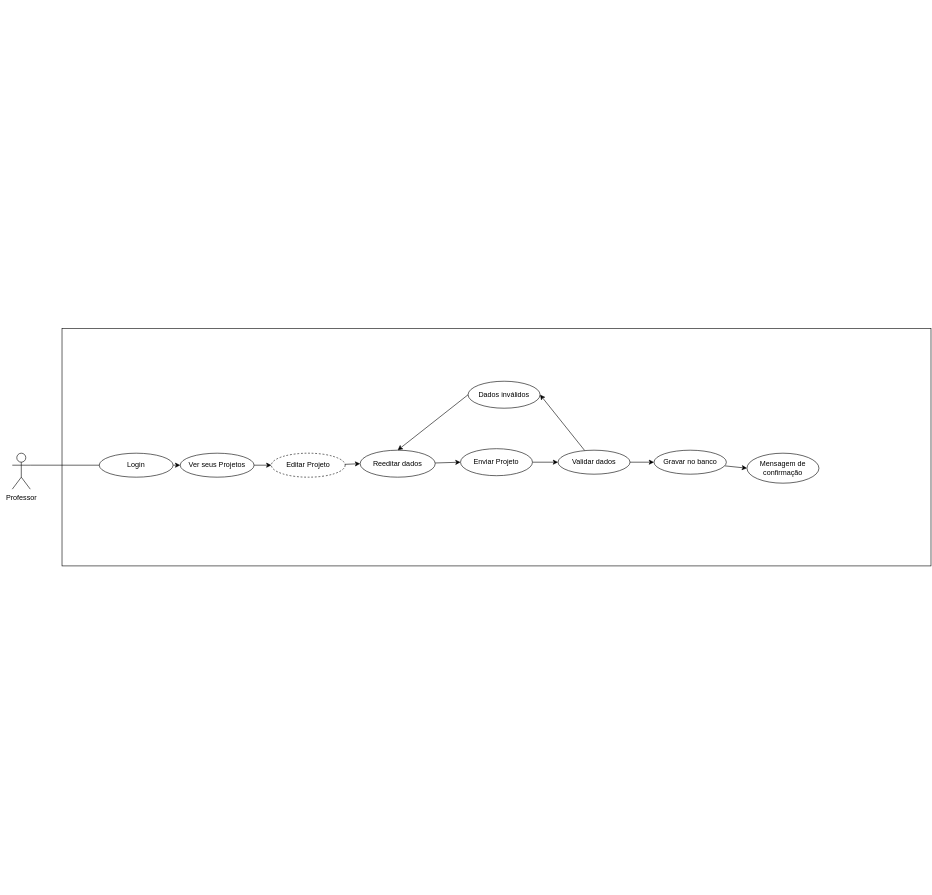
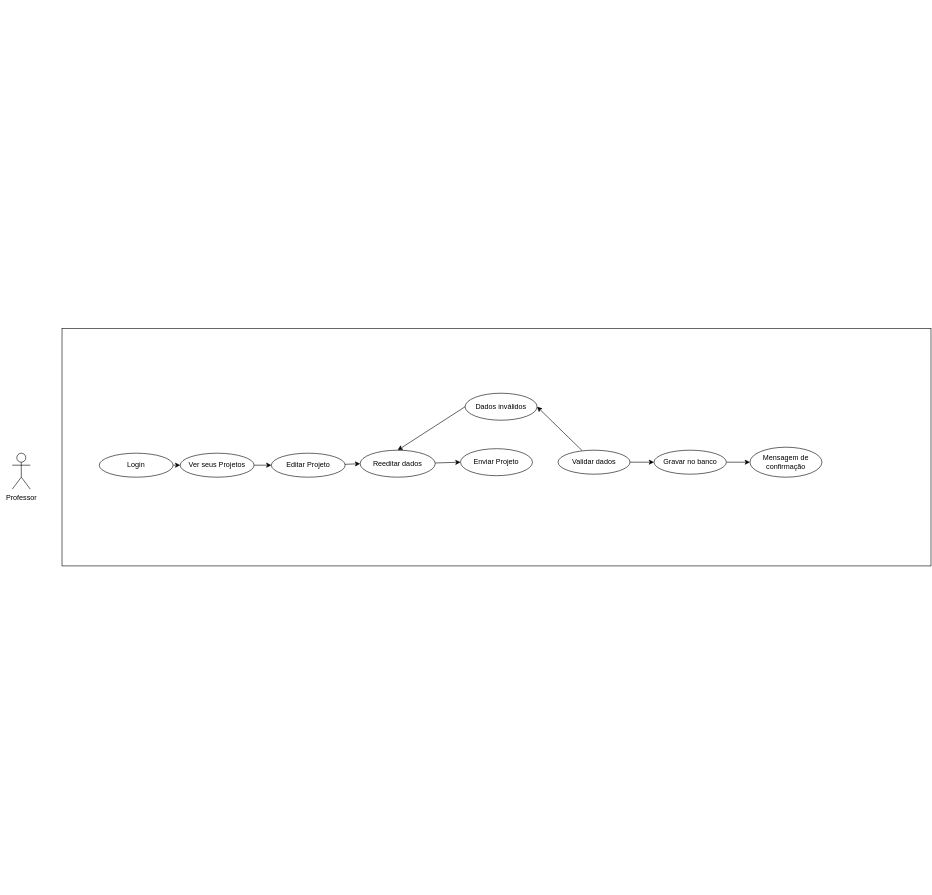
  <mxCell id="0" />
  <mxCell id="1" parent="0" />
  <mxCell id="2" value="" style="rounded=0;whiteSpace=wrap;html=1;rotation=90;" parent="1" vertex="1"><mxGeometry x="629.4" y="20.55" width="395.91" height="1448.92" as="geometry" /></mxCell>
  <mxCell id="3" value="Professor" style="shape=umlActor;verticalLabelPosition=bottom;verticalAlign=top;html=1;outlineConnect=0;" parent="1" vertex="1"><mxGeometry x="20" y="755" width="30" height="60" as="geometry" /></mxCell>
  <mxCell id="4" style="edgeStyle=none;html=1;entryX=1;entryY=0.5;entryDx=0;entryDy=0;" parent="1" source="6" target="19" edge="1"><mxGeometry relative="1" as="geometry" /></mxCell>
  <mxCell id="5" style="edgeStyle=none;html=1;entryX=0;entryY=0.5;entryDx=0;entryDy=0;" parent="1" source="6" target="10" edge="1"><mxGeometry relative="1" as="geometry" /></mxCell>
  <mxCell id="6" value="Validar dados" style="ellipse;whiteSpace=wrap;html=1;" parent="1" vertex="1"><mxGeometry x="930" y="750" width="120" height="40" as="geometry" /></mxCell>
- <mxCell id="7" style="edgeStyle=none;html=1;entryX=0;entryY=0.5;entryDx=0;entryDy=0;" parent="1" source="8" target="6" edge="1"><mxGeometry relative="1" as="geometry" /></mxCell>
  <mxCell id="8" value="Enviar Projeto" style="ellipse;whiteSpace=wrap;html=1;" parent="1" vertex="1"><mxGeometry x="767.35" y="747.5" width="120" height="45" as="geometry" /></mxCell>
  <mxCell id="9" style="edgeStyle=none;html=1;entryX=0;entryY=0.5;entryDx=0;entryDy=0;" parent="1" source="10" target="11" edge="1"><mxGeometry relative="1" as="geometry"><mxPoint x="1020" y="767.5" as="targetPoint" /></mxGeometry></mxCell>
  <mxCell id="10" value="Gravar no banco" style="ellipse;whiteSpace=wrap;html=1;" parent="1" vertex="1"><mxGeometry x="1090" y="750" width="120.62" height="40" as="geometry" /></mxCell>
- <mxCell id="11" value="Mensagem de confirmação" style="ellipse;whiteSpace=wrap;html=1;" parent="1" vertex="1"><mxGeometry x="1245" y="755" width="120" height="50" as="geometry" /></mxCell>
+ <mxCell id="11" value="Mensagem de confirmação" style="ellipse;whiteSpace=wrap;html=1;" parent="1" vertex="1"><mxGeometry x="1250" y="745" width="120" height="50" as="geometry" /></mxCell>
  <mxCell id="12" style="edgeStyle=none;html=1;entryX=0;entryY=0.5;entryDx=0;entryDy=0;" parent="1" source="13" target="8" edge="1"><mxGeometry relative="1" as="geometry" /></mxCell>
  <mxCell id="13" value="Reeditar dados" style="ellipse;whiteSpace=wrap;html=1;" parent="1" vertex="1"><mxGeometry x="600" y="750" width="125.17" height="45" as="geometry" /></mxCell>
  <mxCell id="14" style="edgeStyle=none;html=1;entryX=0;entryY=0.5;entryDx=0;entryDy=0;" edge="1" parent="1" source="15" target="22"><mxGeometry relative="1" as="geometry" /></mxCell>
  <mxCell id="15" value="Login" style="ellipse;whiteSpace=wrap;html=1;" parent="1" vertex="1"><mxGeometry x="165" y="755" width="123.12" height="40" as="geometry" /></mxCell>
  <mxCell id="16" style="edgeStyle=none;html=1;entryX=0;entryY=0.5;entryDx=0;entryDy=0;" parent="1" source="17" target="13" edge="1"><mxGeometry relative="1" as="geometry" /></mxCell>
- <mxCell id="17" value="Editar Projeto" style="ellipse;whiteSpace=wrap;html=1;dashed=1;" parent="1" vertex="1"><mxGeometry x="452" y="755" width="123" height="40" as="geometry" /></mxCell>
+ <mxCell id="17" value="Editar Projeto" style="ellipse;whiteSpace=wrap;html=1;" parent="1" vertex="1"><mxGeometry x="452" y="755" width="123" height="40" as="geometry" /></mxCell>
  <mxCell id="18" style="edgeStyle=none;html=1;entryX=0.5;entryY=0;entryDx=0;entryDy=0;exitX=0;exitY=0.5;exitDx=0;exitDy=0;" parent="1" source="19" target="13" edge="1"><mxGeometry relative="1" as="geometry" /></mxCell>
- <mxCell id="19" value="Dados inválidos" style="ellipse;whiteSpace=wrap;html=1;" parent="1" vertex="1"><mxGeometry x="780" y="635" width="120" height="45" as="geometry" /></mxCell>
- <mxCell id="20" value="" style="endArrow=none;html=1;exitX=1;exitY=0.333;exitDx=0;exitDy=0;exitPerimeter=0;entryX=0;entryY=0.5;entryDx=0;entryDy=0;" edge="1" parent="1" source="3" target="15"><mxGeometry width="50" height="50" relative="1" as="geometry"><mxPoint x="180" y="685" as="sourcePoint" /><mxPoint x="230" y="635" as="targetPoint" /></mxGeometry></mxCell>
+ <mxCell id="19" value="Dados inválidos" style="ellipse;whiteSpace=wrap;html=1;" parent="1" vertex="1"><mxGeometry x="775" y="655" width="120" height="45" as="geometry" /></mxCell>
  <mxCell id="21" style="edgeStyle=none;html=1;entryX=0;entryY=0.5;entryDx=0;entryDy=0;" edge="1" parent="1" source="22" target="17"><mxGeometry relative="1" as="geometry" /></mxCell>
  <mxCell id="22" value="Ver seus Projetos" style="ellipse;whiteSpace=wrap;html=1;" vertex="1" parent="1"><mxGeometry x="300" y="755" width="123.12" height="40" as="geometry" /></mxCell>
